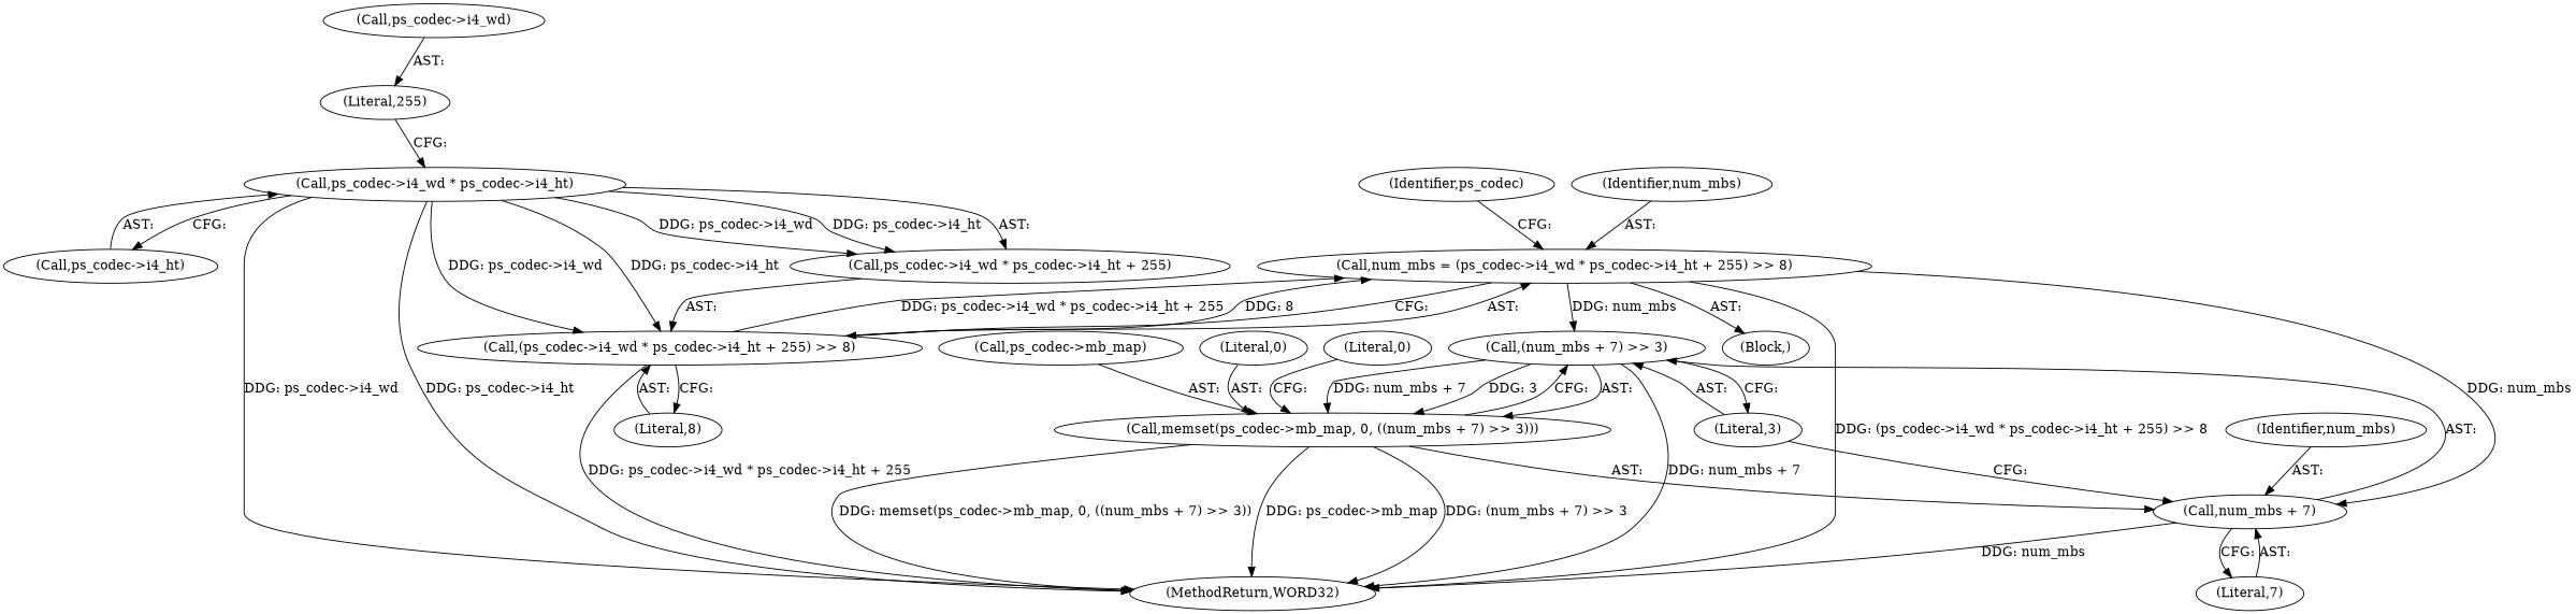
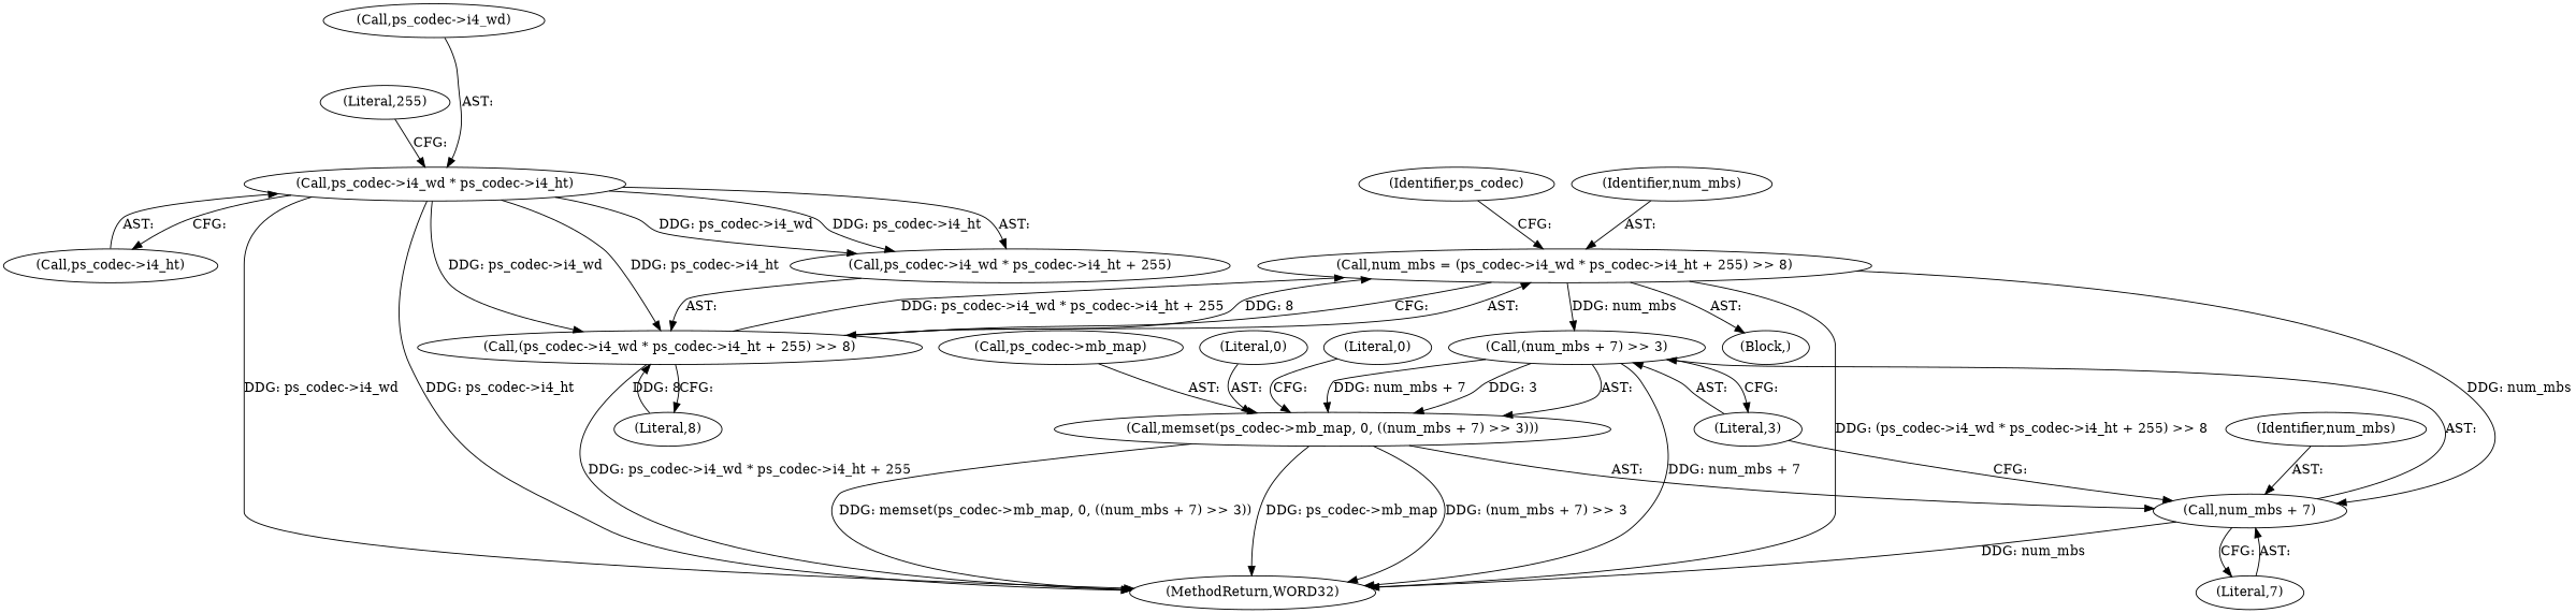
  digraph {
    n1 [label="(Call,num_mbs = (ps_codec->i4_wd * ps_codec->i4_ht + 255) >> 8)"]
    n2 [label="(Call,(ps_codec->i4_wd * ps_codec->i4_ht + 255) >> 8)"]
    n3 [label="(Call,(num_mbs + 7) >> 3)"]
    n4 [label="(Call,num_mbs + 7)"]
    n5 [label="(Block,)"]
    n6 [label="(MethodReturn,WORD32)"]
    n7 [label="(Literal,8)"]
    n8 [label="(Call,memset(ps_codec->mb_map, 0, ((num_mbs + 7) >> 3)))"]
    n9 [label="(Literal,3)"]
    n10 [label="(Literal,7)"]
    n11 [label="(Call,ps_codec->i4_wd * ps_codec->i4_ht)"]
    n12 [label="(Call,ps_codec->i4_ht)"]
    n13 [label="(Call,ps_codec->i4_wd * ps_codec->i4_ht + 255)"]
    n14 [label="(Literal,255)"]
    n15 [label="(Identifier,ps_codec)"]
    n16 [label="(Identifier,num_mbs)"]
    n17 [label="(Identifier,num_mbs)"]
    n18 [label="(Literal,0)"]
    n19 [label="(Literal,0)"]
    n20 [label="(Call,ps_codec->i4_wd)"]
    n21 [label="(Call,ps_codec->mb_map)"]
    n1 -> n2 [label="CFG: "]
    n1 -> n3 [label="DDG: num_mbs"]
    n1 -> n4 [label="DDG: num_mbs"]
    n1 -> n5 [label="AST: "]
    n1 -> n6 [label="DDG: (ps_codec->i4_wd * ps_codec->i4_ht + 255) >> 8"]
    n2 -> n1 [label="AST: "]
    n2 -> n1 [label="DDG: ps_codec->i4_wd * ps_codec->i4_ht + 255"]
    n2 -> n1 [label="DDG: 8"]
    n2 -> n6 [label="DDG: ps_codec->i4_wd * ps_codec->i4_ht + 255"]
    n2 -> n7 [label="CFG: "]
    n3 -> n6 [label="DDG: num_mbs + 7"]
    n3 -> n8 [label="AST: "]
    n3 -> n8 [label="DDG: num_mbs + 7"]
    n3 -> n8 [label="DDG: 3"]
    n3 -> n9 [label="CFG: "]
    n4 -> n3 [label="AST: "]
    n4 -> n6 [label="DDG: num_mbs"]
    n4 -> n10 [label="CFG: "]
-   n7 -> n2 [label="AST: "]
-   n8 -> n3 [label="CFG: "]
+   n7 -> n2 [label="DDG: 8"]
    n8 -> n4 [label="AST: "]
    n8 -> n6 [label="DDG: ps_codec->mb_map"]
    n8 -> n6 [label="DDG: (num_mbs + 7) >> 3"]
    n8 -> n6 [label="DDG: memset(ps_codec->mb_map, 0, ((num_mbs + 7) >> 3))"]
    n9 -> n3 [label="AST: "]
    n9 -> n4 [label="CFG: "]
    n10 -> n4 [label="AST: "]
    n11 -> n2 [label="DDG: ps_codec->i4_wd"]
    n11 -> n2 [label="DDG: ps_codec->i4_ht"]
    n11 -> n6 [label="DDG: ps_codec->i4_ht"]
    n11 -> n6 [label="DDG: ps_codec->i4_wd"]
    n11 -> n12 [label="CFG: "]
    n11 -> n13 [label="AST: "]
    n11 -> n13 [label="DDG: ps_codec->i4_wd"]
    n11 -> n13 [label="DDG: ps_codec->i4_ht"]
    n12 -> n11 [label="AST: "]
    n13 -> n2 [label="AST: "]
    n14 -> n11 [label="CFG: "]
    n15 -> n1 [label="CFG: "]
    n16 -> n1 [label="AST: "]
    n17 -> n4 [label="AST: "]
    n18 -> n8 [label="AST: "]
    n19 -> n8 [label="CFG: "]
-   n20 -> n14 [label="AST: "]
+   n20 -> n11 [label="AST: "]
    n21 -> n8 [label="AST: "]
  }
